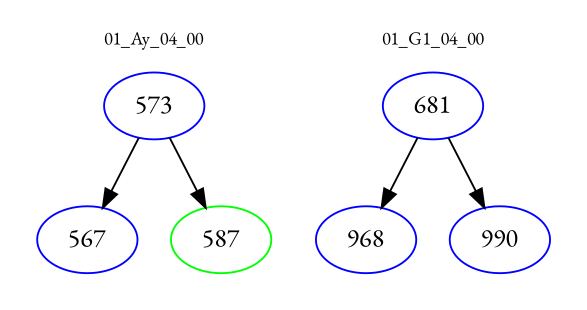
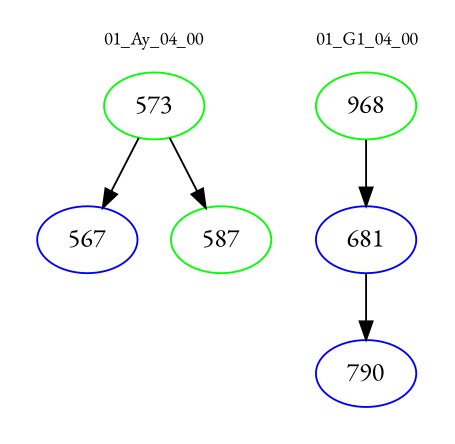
  digraph {
    fontname="EB Garamond"
    node [color=blue fontname="EB Garamond"]
    edge [color=black fontname="EB Garamond"]
-   n1 [label=573]
+   n1 [color=green label=573]
    n2 [label=567]
    n3 [color=green label=587]
    n4 [label=681]
-   n5 [label=968]
-   n6 [label=990]
+   n5 [color=green label=968]
+   n6 [label=790]
    subgraph cluster_1 {
      color=white
      fontsize=10
      label="01_Ay_04_00"
      n1
      n2
      n3
    }
    subgraph cluster_2 {
      color=white
      fontsize=10
      label="01_G1_04_00"
      n4
      n5
      n6
    }
    n1 -> n2
    n1 -> n3
-   n4 -> n5
+   n5 -> n4
    n4 -> n6
  }
